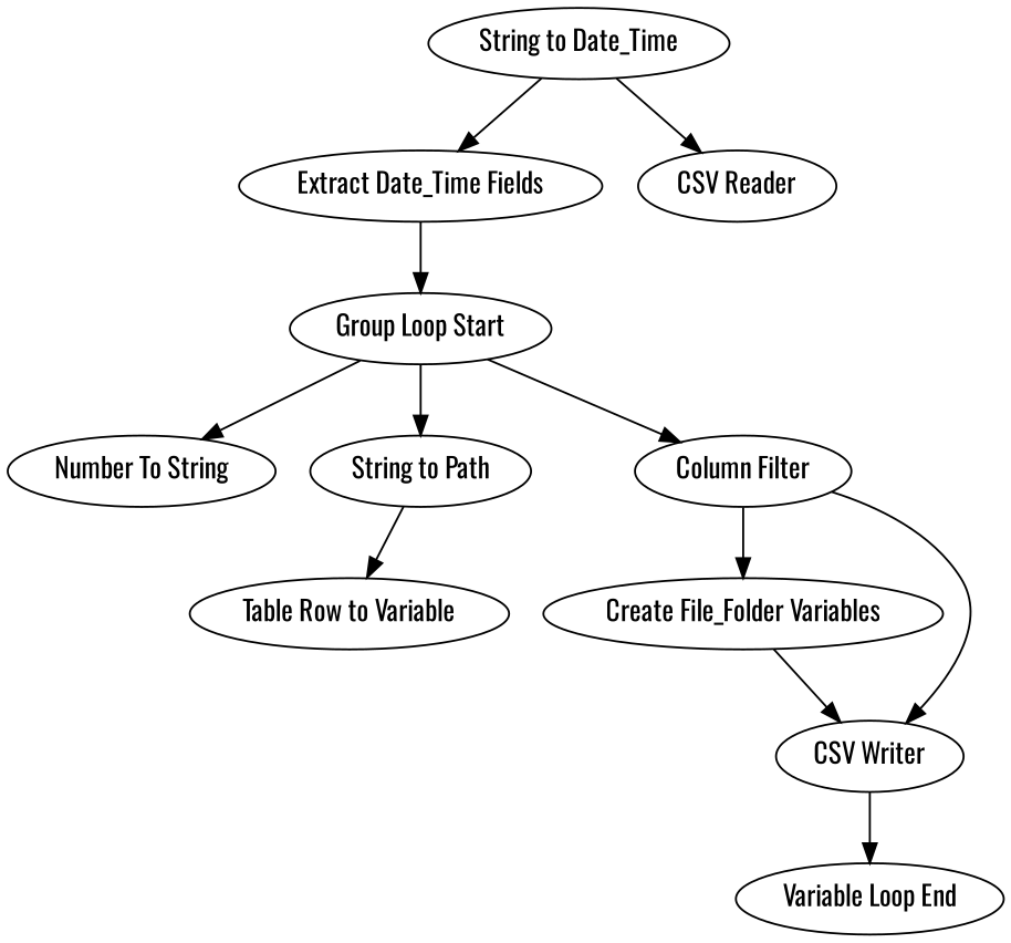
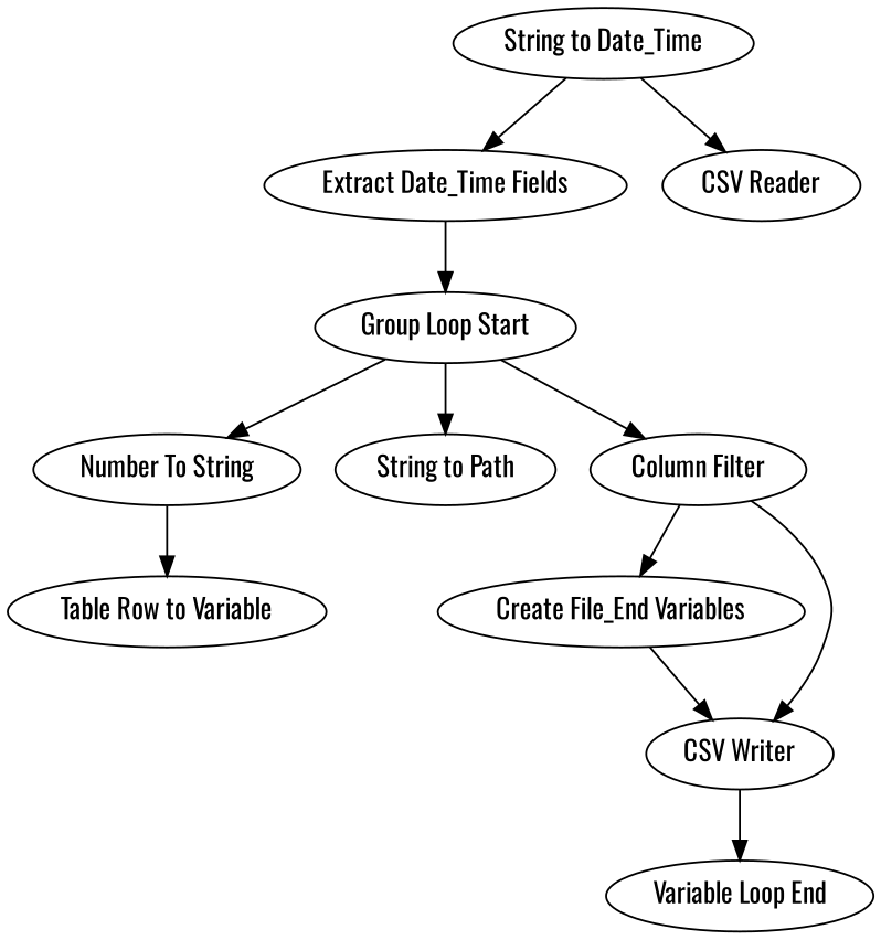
  digraph {
    fontname=Oswald
    rankdir=TB
    node [fontname=Oswald]
    edge [fontname=Oswald]
-   n1 [label="Create File_Folder Variables"]
+   n1 [label="Create File_End Variables"]
    n2 [label="CSV Writer"]
    n3 [label="Variable Loop End"]
    n4 [label="Number To String"]
    n5 [label="String to Path"]
    n6 [label="Table Row to Variable"]
    n7 [label="Group Loop Start"]
    n8 [label="Column Filter"]
    n9 [label="String to Date_Time"]
    n10 [label="Extract Date_Time Fields"]
    n11 [label="CSV Reader"]
    n1 -> n2
    n2 -> n3
-   n5 -> n6
+   n4 -> n6
    n7 -> n4
    n7 -> n5
    n7 -> n8
    n8 -> n1
    n8 -> n2
    n9 -> n10
    n9 -> n11
    n10 -> n7
  }
